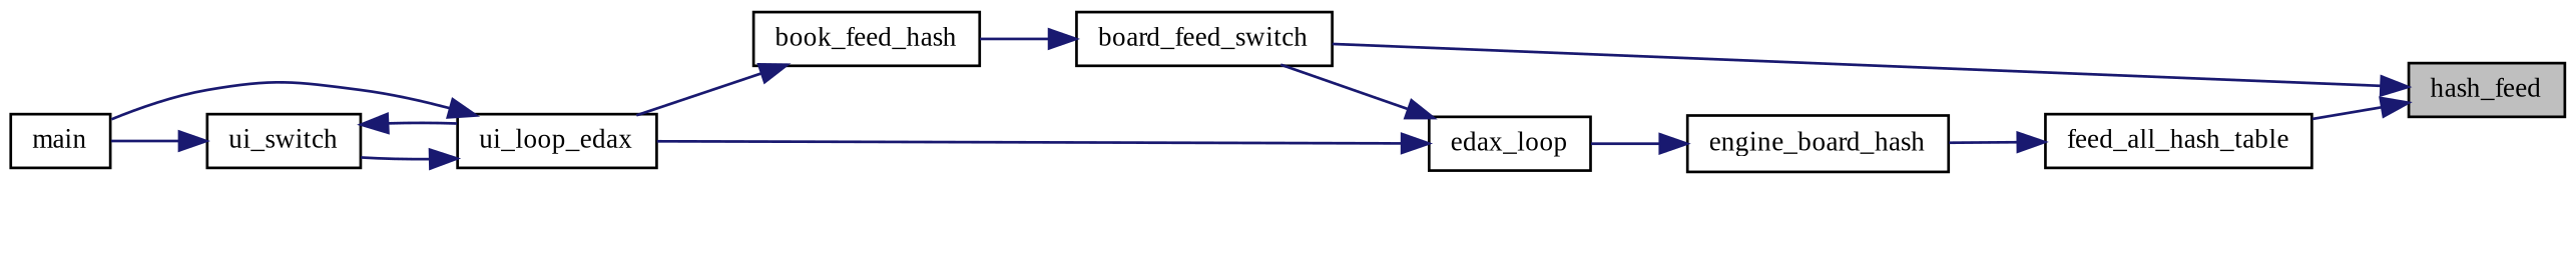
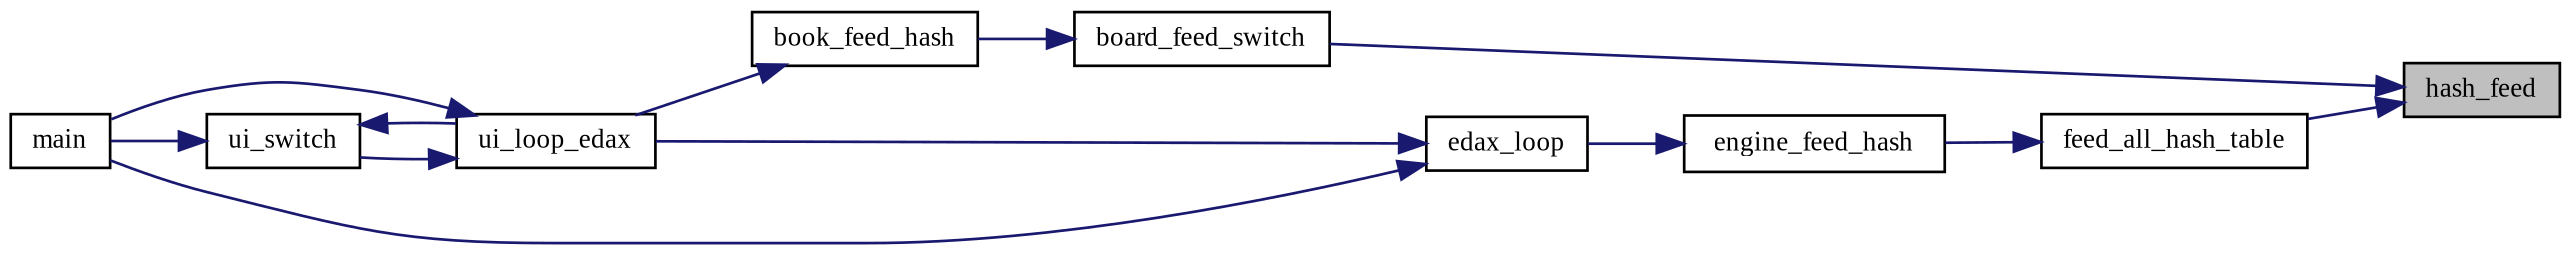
  digraph {
    fontname="Liberation Serif"
    rankdir=RL
    node [color=black fontname="Liberation Serif" fontsize=10 shape=record]
    edge [color=midnightblue dir=back fontname="Liberation Serif" fontsize=10 labelfontname=FreeSans labelfontsize=10 style=solid]
    n1 [fillcolor=grey75 fontcolor=black height=0.2 label=hash_feed style=filled width=0.4]
    n2 [height=0.2 label=board_feed_switch width=0.4]
    n3 [height=0.2 label=feed_all_hash_table width=0.4]
    n4 [height=0.2 label=book_feed_hash width=0.4]
-   n5 [height=0.2 label=engine_board_hash width=0.4]
+   n5 [height=0.2 label=engine_feed_hash width=0.4]
    n6 [height=0.2 label=ui_loop_edax width=0.4]
    n7 [height=0.2 label=main width=0.4]
    n8 [height=0.2 label=ui_switch width=0.4]
    n9 [height=0.2 label=edax_loop width=0.4]
    n1 -> n2
    n1 -> n3
    n2 -> n4
    n3 -> n5
    n4 -> n6
    n5 -> n9
    n6 -> n7
    n6 -> n8
    n8 -> n6
    n8 -> n7
    n9 -> n6
-   n9 -> n2
+   n9 -> n7
  }
